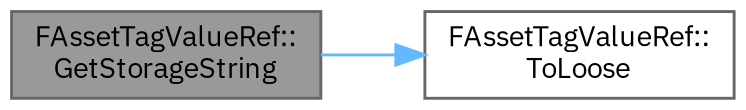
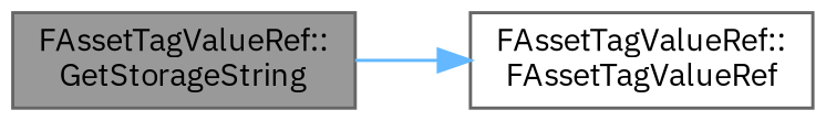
  digraph {
    rankdir=LR
    fontname="IBM Plex Sans"
    node [fontname="IBM Plex Sans" fontsize=10 shape=box style=filled]
    n1 [color=gray40 fillcolor=grey60 fontcolor=black height=0.2 label="FAssetTagValueRef::\lGetStorageString" width=0.4]
-   n2 [color=grey40 fillcolor=white height=0.2 label="FAssetTagValueRef::\lToLoose" width=0.4]
+   n2 [color=grey40 fillcolor=white height=0.2 label="FAssetTagValueRef::\lFAssetTagValueRef" width=0.4]
    n1 -> n2 [color=steelblue1 fontname="IBM Plex Sans" fontsize=10 labelfontname=Helvetica labelfontsize=10 style=solid]
  }
